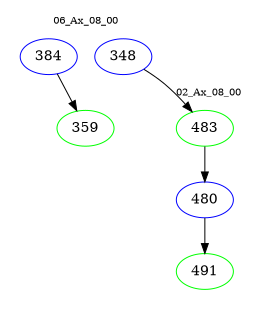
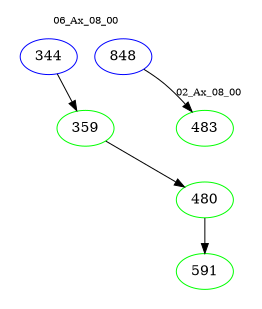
  digraph {
    node [color=blue]
    edge [color=black]
-   n1 [label=348]
-   n2 [label=384]
+   n1 [label=848]
+   n2 [label=344]
    n3 [color=green label=359]
    n4 [color=green label=483]
-   n5 [label=480]
-   n6 [color=green label=491]
+   n5 [color=green label=480]
+   n6 [color=green label=591]
    subgraph cluster_1 {
      color=white
      fontsize=10
      label="06_Ax_08_00"
      n1
      n2
      n3
    }
    subgraph cluster_2 {
      color=white
      fontsize=10
      label="02_Ax_08_00"
      n4
      n5
      n6
    }
    n1 -> n4
    n2 -> n3
-   n4 -> n5
+   n3 -> n5
    n5 -> n6
  }
